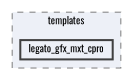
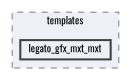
  digraph {
    compound=true
    rankdir=LR
    fontname=Oswald
-   n1 [color=grey25 fillcolor="#edf0f7" fontname=Oswald fontsize=10 height=0.2 label=legato_gfx_mxt_cpro shape=box style="filled,bold" width=0.4]
+   n1 [color=grey25 fillcolor="#edf0f7" fontname=Oswald fontsize=10 height=0.2 label=legato_gfx_mxt_mxt shape=box style="filled,bold" width=0.4]
    subgraph cluster_1 {
      bgcolor="#edf0f7"
      fontsize=10
      label=templates
      pencolor=grey50
      style="filled,dashed"
      n1
    }
  }
